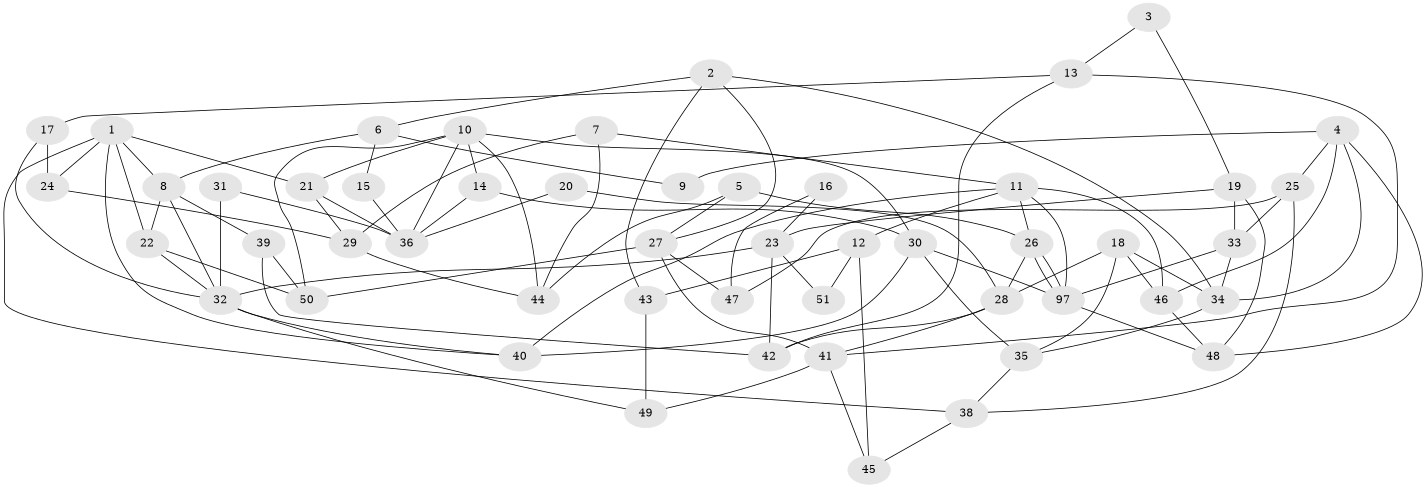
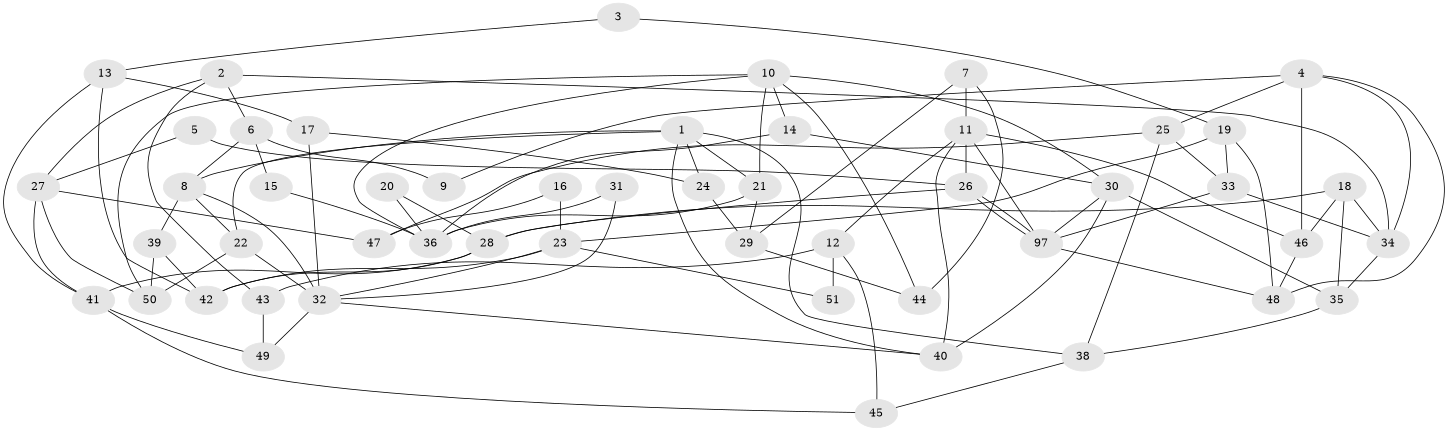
  graph {
    node [color=gray90 style=filled]
    1
    8
    21
    22
    24
    38
    40
    32
    39
    29
    36
    50
    45
    2
    6
    27
    34
    43
    9
    15
    41
    47
    35
    49
    3
    13
    19
    17
    42
    48
    23
    33
    4
    25
    46
    5
    26
    44
    n39 [label=97]
    28
    7
    11
    12
    10
    14
    30
    51
    16
    18
    20
    31
    1 -- 8
    1 -- 21
    1 -- 22
    1 -- 24
    1 -- 38
    1 -- 40
    8 -- 22
    8 -- 32
    8 -- 39
    21 -- 29
    21 -- 36
    22 -- 32
    22 -- 50
    24 -- 29
    38 -- 45
    32 -- 40
    32 -- 49
    39 -- 50
    39 -- 42
    29 -- 44
    2 -- 6
    2 -- 27
    2 -- 34
    2 -- 43
    6 -- 8
    6 -- 9
    6 -- 15
    27 -- 50
    27 -- 41
    27 -- 47
    34 -- 35
    43 -- 49
    15 -- 36
    41 -- 45
    41 -- 49
    35 -- 38
    3 -- 13
    3 -- 19
    13 -- 41
    13 -- 17
    13 -- 42
    19 -- 48
    19 -- 23
    19 -- 33
    17 -- 24
    17 -- 32
    23 -- 32
    23 -- 42
    23 -- 51
    33 -- 34
    33 -- n39
    4 -- 34
    4 -- 9
    4 -- 48
    4 -- 25
    4 -- 46
    25 -- 38
    25 -- 47
    25 -- 33
    46 -- 48
    5 -- 27
    5 -- 26
-   5 -- 44
    26 -- n39
    26 -- n39
    26 -- 28
    n39 -- 48
    28 -- 41
    28 -- 42
    7 -- 29
    7 -- 44
    7 -- 11
    11 -- 40
    11 -- 46
    11 -- 26
    11 -- n39
    11 -- 12
    12 -- 45
    12 -- 43
    12 -- 51
    10 -- 21
    10 -- 36
    10 -- 50
    10 -- 44
    10 -- 14
    10 -- 30
    14 -- 36
    14 -- 30
    30 -- 40
    30 -- 35
    30 -- n39
    16 -- 47
    16 -- 23
    18 -- 34
    18 -- 35
    18 -- 46
    18 -- 28
    20 -- 36
    20 -- 28
    31 -- 32
    31 -- 36
  }
